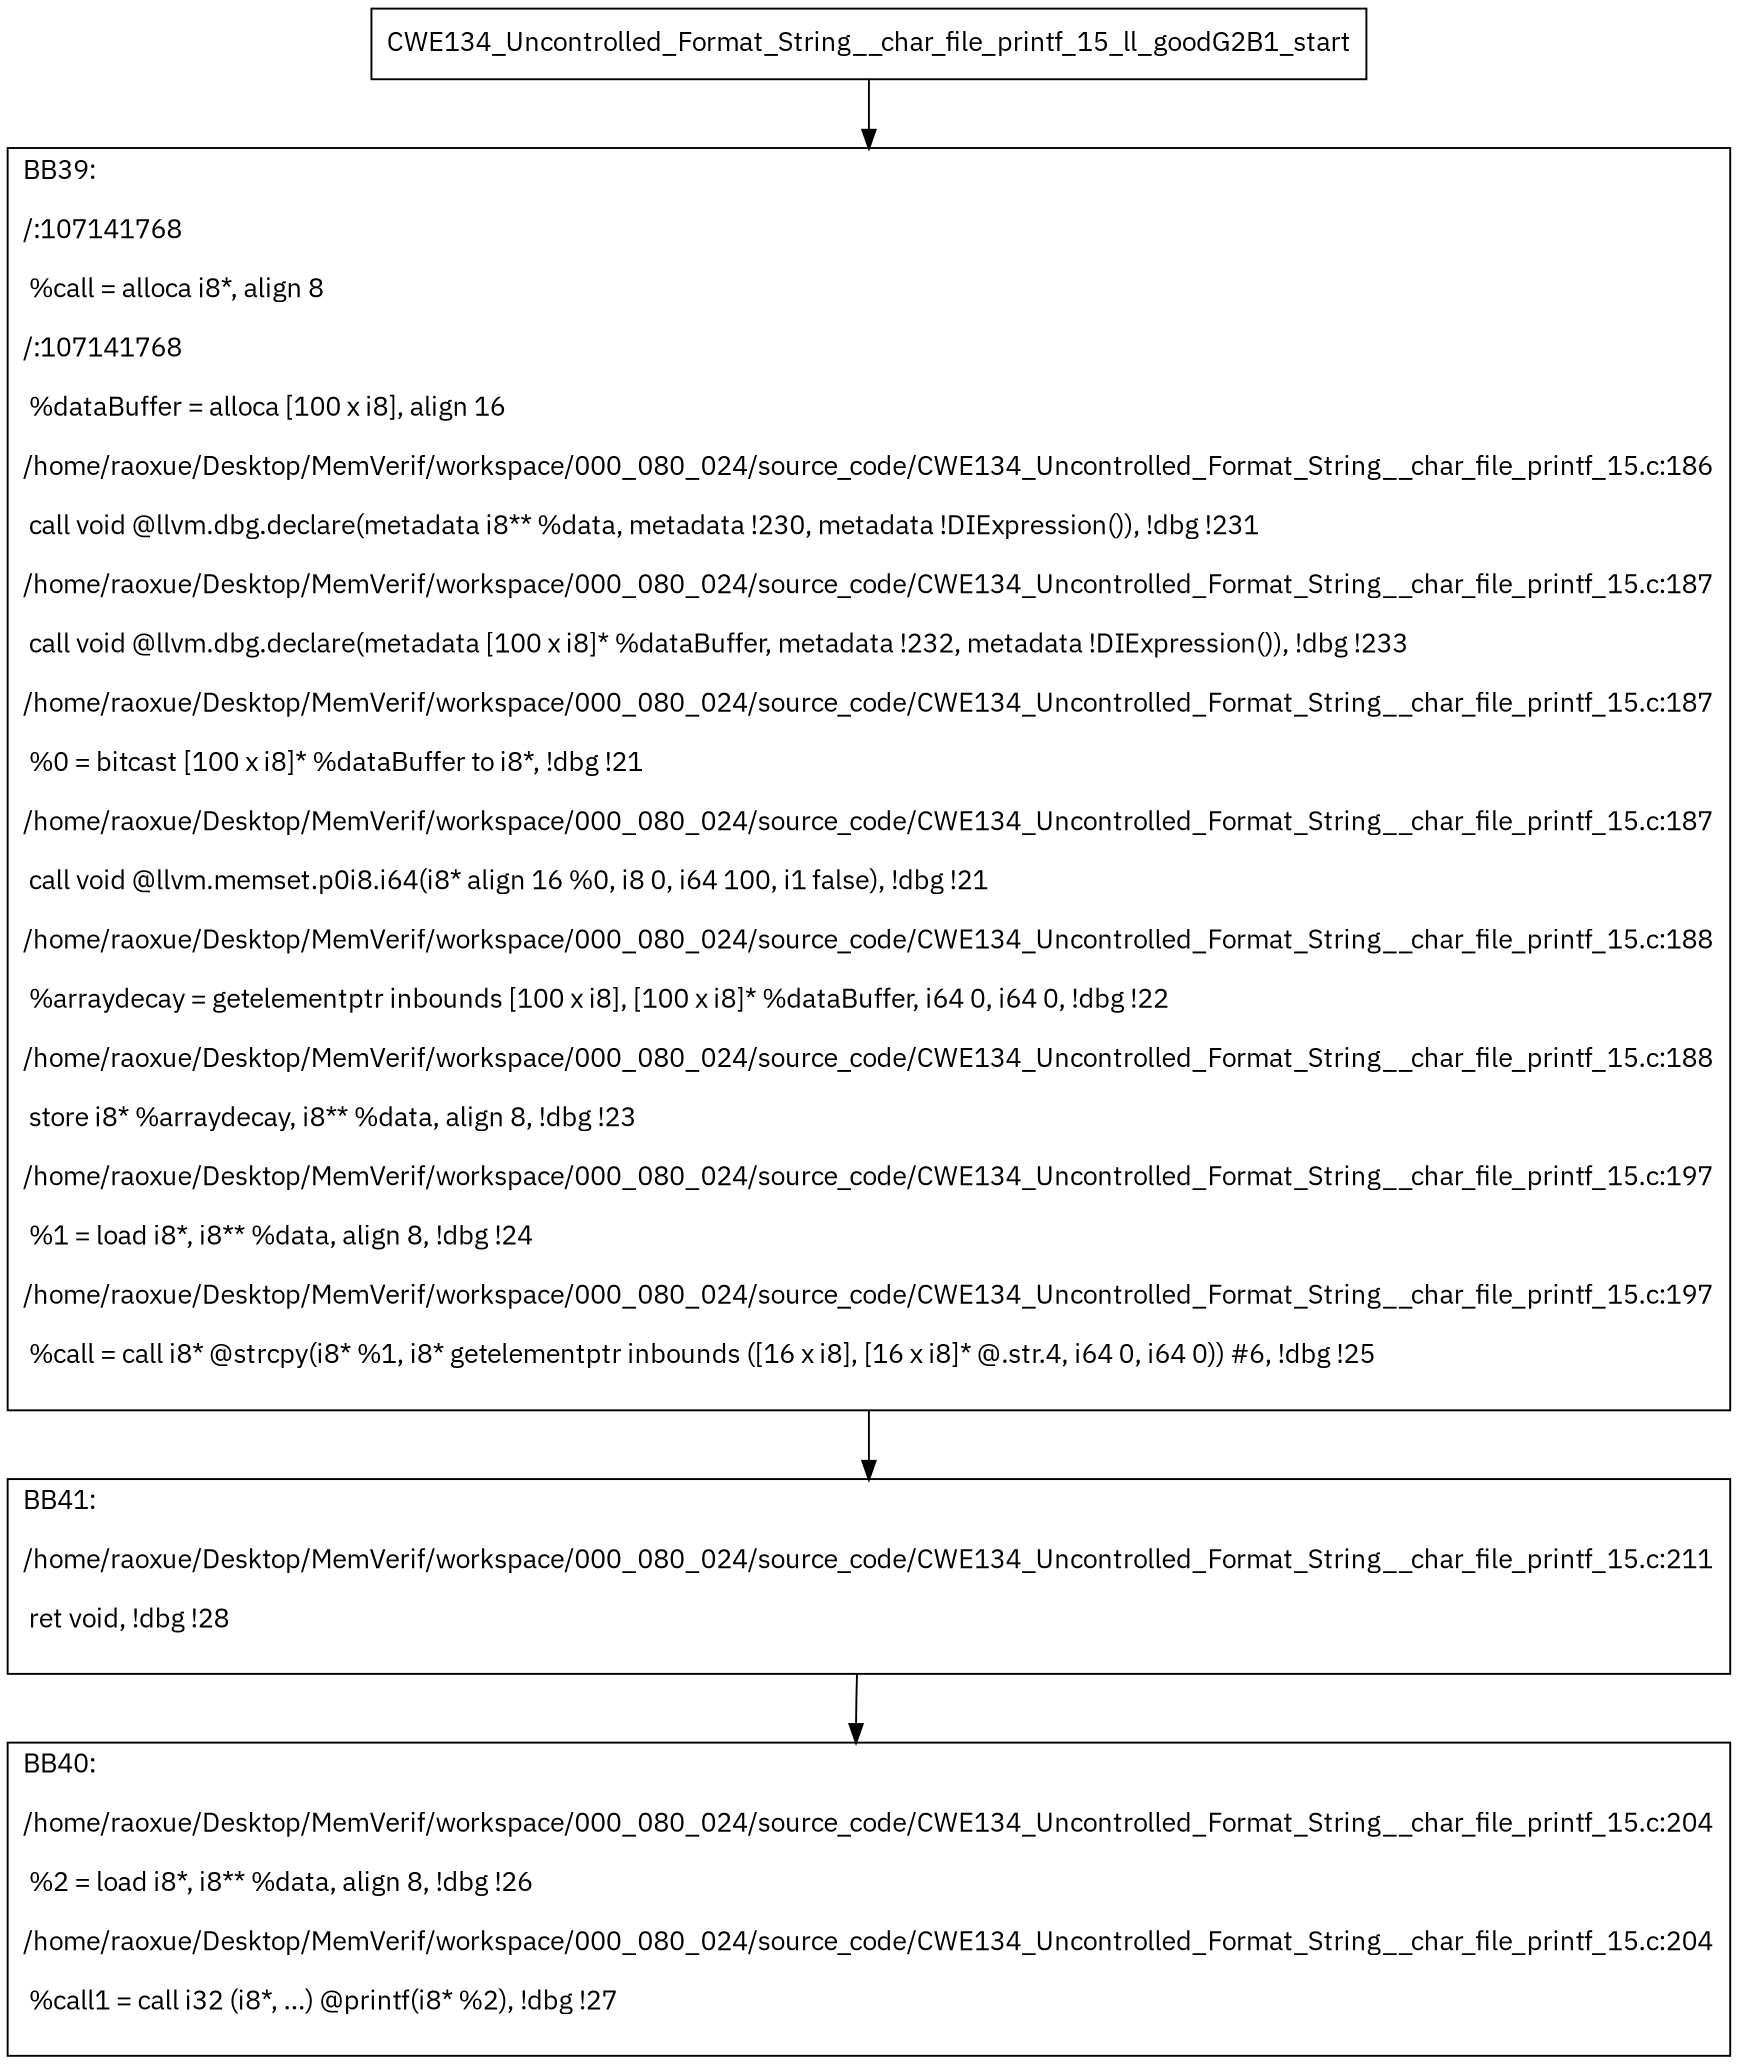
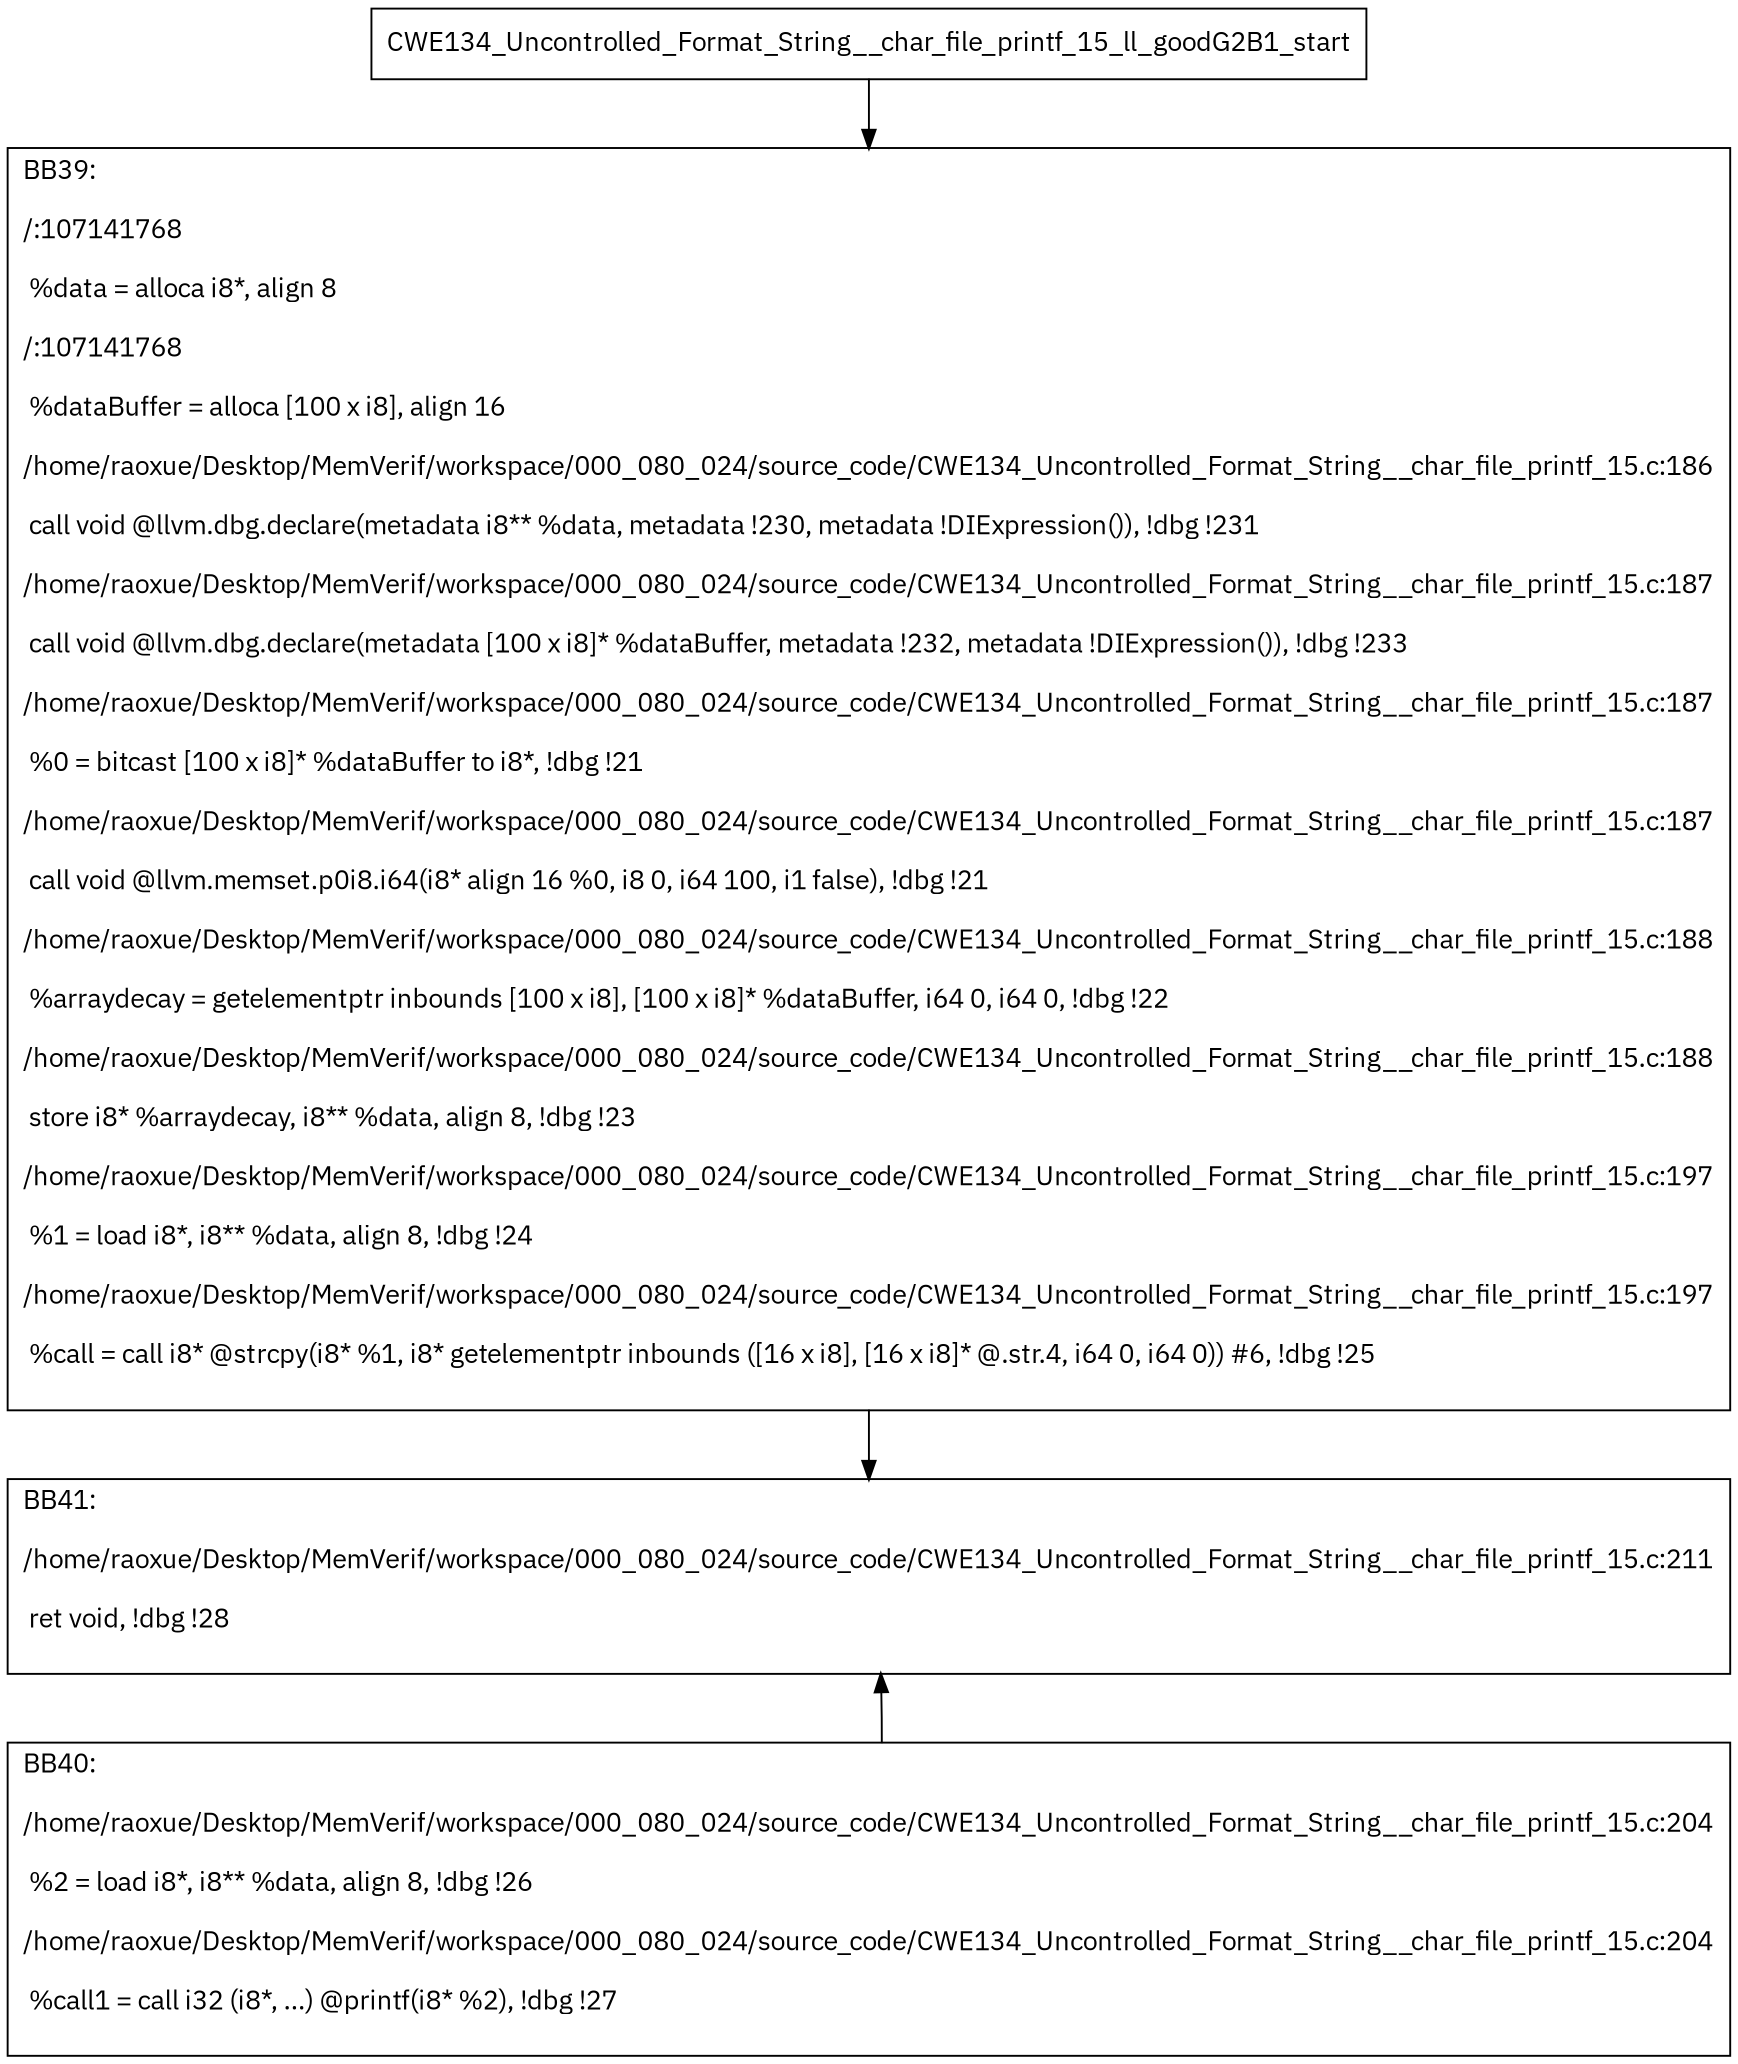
  digraph {
    fontname="IBM Plex Sans"
    node [fontname="IBM Plex Sans" shape=record]
    edge [fontname="IBM Plex Sans"]
    n1 [label="{CWE134_Uncontrolled_Format_String__char_file_printf_15_ll_goodG2B1_start}"]
-   n2 [label="{BB39:\l\l/:107141768\l\n  %call = alloca i8*, align 8\l\n/:107141768\l\n  %dataBuffer = alloca [100 x i8], align 16\l\n/home/raoxue/Desktop/MemVerif/workspace/000_080_024/source_code/CWE134_Uncontrolled_Format_String__char_file_printf_15.c:186\l\n  call void @llvm.dbg.declare(metadata i8** %data, metadata !230, metadata !DIExpression()), !dbg !231\l\n/home/raoxue/Desktop/MemVerif/workspace/000_080_024/source_code/CWE134_Uncontrolled_Format_String__char_file_printf_15.c:187\l\n  call void @llvm.dbg.declare(metadata [100 x i8]* %dataBuffer, metadata !232, metadata !DIExpression()), !dbg !233\l\n/home/raoxue/Desktop/MemVerif/workspace/000_080_024/source_code/CWE134_Uncontrolled_Format_String__char_file_printf_15.c:187\l\n  %0 = bitcast [100 x i8]* %dataBuffer to i8*, !dbg !21\l\n/home/raoxue/Desktop/MemVerif/workspace/000_080_024/source_code/CWE134_Uncontrolled_Format_String__char_file_printf_15.c:187\l\n  call void @llvm.memset.p0i8.i64(i8* align 16 %0, i8 0, i64 100, i1 false), !dbg !21\l\n/home/raoxue/Desktop/MemVerif/workspace/000_080_024/source_code/CWE134_Uncontrolled_Format_String__char_file_printf_15.c:188\l\n  %arraydecay = getelementptr inbounds [100 x i8], [100 x i8]* %dataBuffer, i64 0, i64 0, !dbg !22\l\n/home/raoxue/Desktop/MemVerif/workspace/000_080_024/source_code/CWE134_Uncontrolled_Format_String__char_file_printf_15.c:188\l\n  store i8* %arraydecay, i8** %data, align 8, !dbg !23\l\n/home/raoxue/Desktop/MemVerif/workspace/000_080_024/source_code/CWE134_Uncontrolled_Format_String__char_file_printf_15.c:197\l\n  %1 = load i8*, i8** %data, align 8, !dbg !24\l\n/home/raoxue/Desktop/MemVerif/workspace/000_080_024/source_code/CWE134_Uncontrolled_Format_String__char_file_printf_15.c:197\l\n  %call = call i8* @strcpy(i8* %1, i8* getelementptr inbounds ([16 x i8], [16 x i8]* @.str.4, i64 0, i64 0)) #6, !dbg !25\l\n}"]
+   n2 [label="{BB39:\l\l/:107141768\l\n  %data = alloca i8*, align 8\l\n/:107141768\l\n  %dataBuffer = alloca [100 x i8], align 16\l\n/home/raoxue/Desktop/MemVerif/workspace/000_080_024/source_code/CWE134_Uncontrolled_Format_String__char_file_printf_15.c:186\l\n  call void @llvm.dbg.declare(metadata i8** %data, metadata !230, metadata !DIExpression()), !dbg !231\l\n/home/raoxue/Desktop/MemVerif/workspace/000_080_024/source_code/CWE134_Uncontrolled_Format_String__char_file_printf_15.c:187\l\n  call void @llvm.dbg.declare(metadata [100 x i8]* %dataBuffer, metadata !232, metadata !DIExpression()), !dbg !233\l\n/home/raoxue/Desktop/MemVerif/workspace/000_080_024/source_code/CWE134_Uncontrolled_Format_String__char_file_printf_15.c:187\l\n  %0 = bitcast [100 x i8]* %dataBuffer to i8*, !dbg !21\l\n/home/raoxue/Desktop/MemVerif/workspace/000_080_024/source_code/CWE134_Uncontrolled_Format_String__char_file_printf_15.c:187\l\n  call void @llvm.memset.p0i8.i64(i8* align 16 %0, i8 0, i64 100, i1 false), !dbg !21\l\n/home/raoxue/Desktop/MemVerif/workspace/000_080_024/source_code/CWE134_Uncontrolled_Format_String__char_file_printf_15.c:188\l\n  %arraydecay = getelementptr inbounds [100 x i8], [100 x i8]* %dataBuffer, i64 0, i64 0, !dbg !22\l\n/home/raoxue/Desktop/MemVerif/workspace/000_080_024/source_code/CWE134_Uncontrolled_Format_String__char_file_printf_15.c:188\l\n  store i8* %arraydecay, i8** %data, align 8, !dbg !23\l\n/home/raoxue/Desktop/MemVerif/workspace/000_080_024/source_code/CWE134_Uncontrolled_Format_String__char_file_printf_15.c:197\l\n  %1 = load i8*, i8** %data, align 8, !dbg !24\l\n/home/raoxue/Desktop/MemVerif/workspace/000_080_024/source_code/CWE134_Uncontrolled_Format_String__char_file_printf_15.c:197\l\n  %call = call i8* @strcpy(i8* %1, i8* getelementptr inbounds ([16 x i8], [16 x i8]* @.str.4, i64 0, i64 0)) #6, !dbg !25\l\n}"]
    n3 [label="{BB41:\l\l/home/raoxue/Desktop/MemVerif/workspace/000_080_024/source_code/CWE134_Uncontrolled_Format_String__char_file_printf_15.c:211\l\n  ret void, !dbg !28\l\n}"]
    n4 [label="{BB40:\l\l/home/raoxue/Desktop/MemVerif/workspace/000_080_024/source_code/CWE134_Uncontrolled_Format_String__char_file_printf_15.c:204\l\n  %2 = load i8*, i8** %data, align 8, !dbg !26\l\n/home/raoxue/Desktop/MemVerif/workspace/000_080_024/source_code/CWE134_Uncontrolled_Format_String__char_file_printf_15.c:204\l\n  %call1 = call i32 (i8*, ...) @printf(i8* %2), !dbg !27\l\n}"]
    n1 -> n2
    n2 -> n3
-   n3 -> n4
+   n4 -> n3
  }
